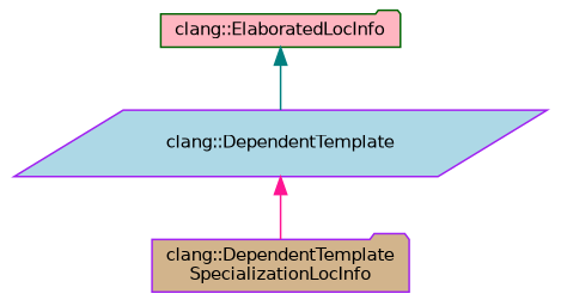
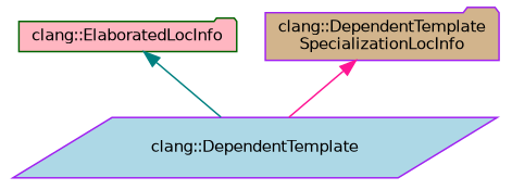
  digraph {
    node [color=purple fontname=Helvetica fontsize=10 shape=folder style=filled]
    edge [dir=back fontname=Helvetica fontsize=10 labelfontname=Helvetica labelfontsize=10 style=solid]
    n1 [color=darkgreen fillcolor=lightpink fontcolor=black height=0.2 label="clang::ElaboratedLocInfo" width=0.4]
    n2 [fillcolor=lightblue height=0.2 label="clang::DependentTemplate" shape=parallelogram width=0.4]
    n3 [fillcolor=tan height=0.2 label="clang::DependentTemplate\lSpecializationLocInfo" width=0.4]
    n1 -> n2 [color=teal]
-   n2 -> n3 [color=deeppink]
+   n3 -> n2 [color=deeppink]
  }
